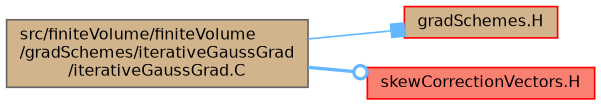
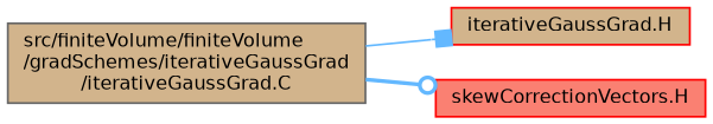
  digraph {
    rankdir=LR
    node [color=red fillcolor=tan fontname=Helvetica fontsize=10 shape=box style=filled]
    edge [color=steelblue1 fontname=Helvetica fontsize=10 labelfontname=Helvetica labelfontsize=10]
    n1 [color=gray40 fontcolor=black height=0.2 label="src/finiteVolume/finiteVolume\l/gradSchemes/iterativeGaussGrad\l/iterativeGaussGrad.C" width=0.4]
-   n2 [height=0.2 label="gradSchemes.H" width=0.4]
+   n2 [height=0.2 label="iterativeGaussGrad.H" width=0.4]
    n3 [fillcolor=salmon height=0.2 label="skewCorrectionVectors.H" width=0.4]
    n1 -> n2 [style=solid arrowhead=box]
    n1 -> n3 [style=bold arrowhead=odot]
  }
